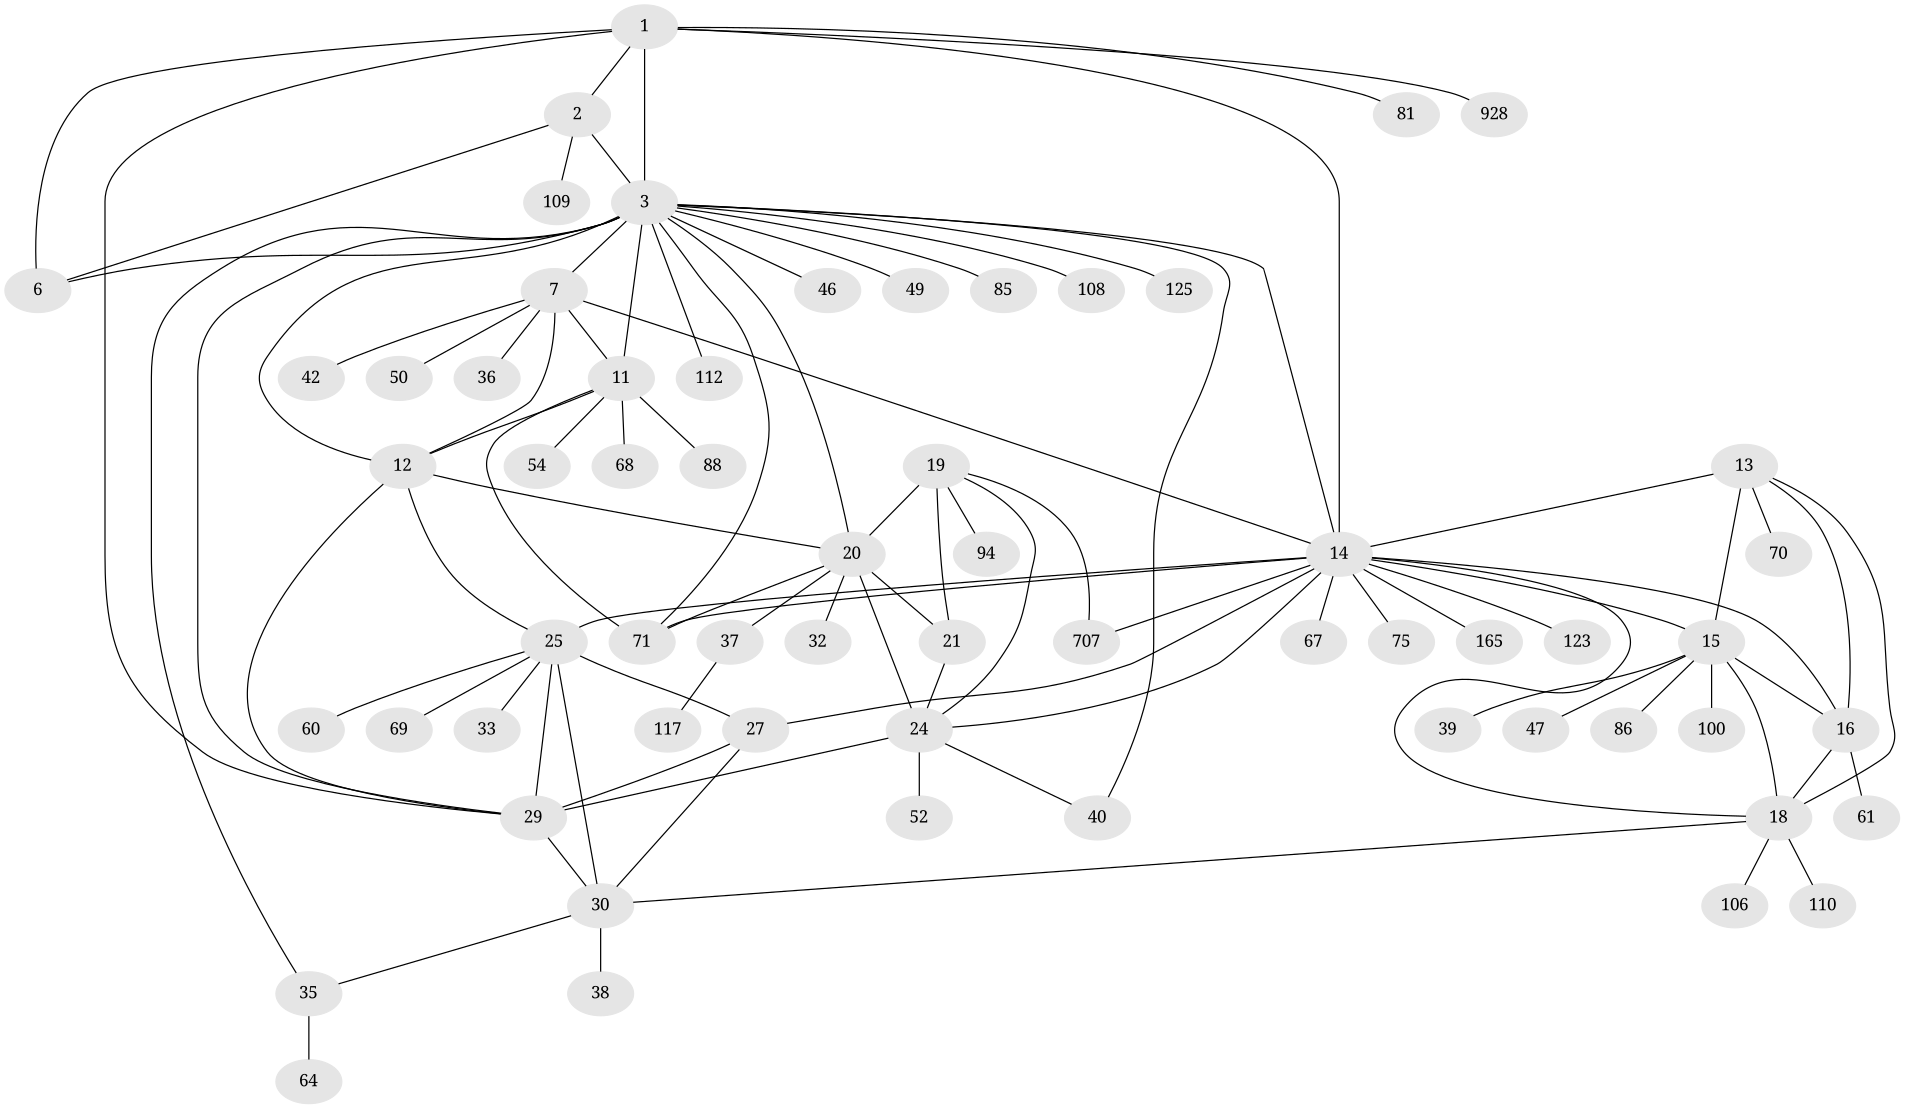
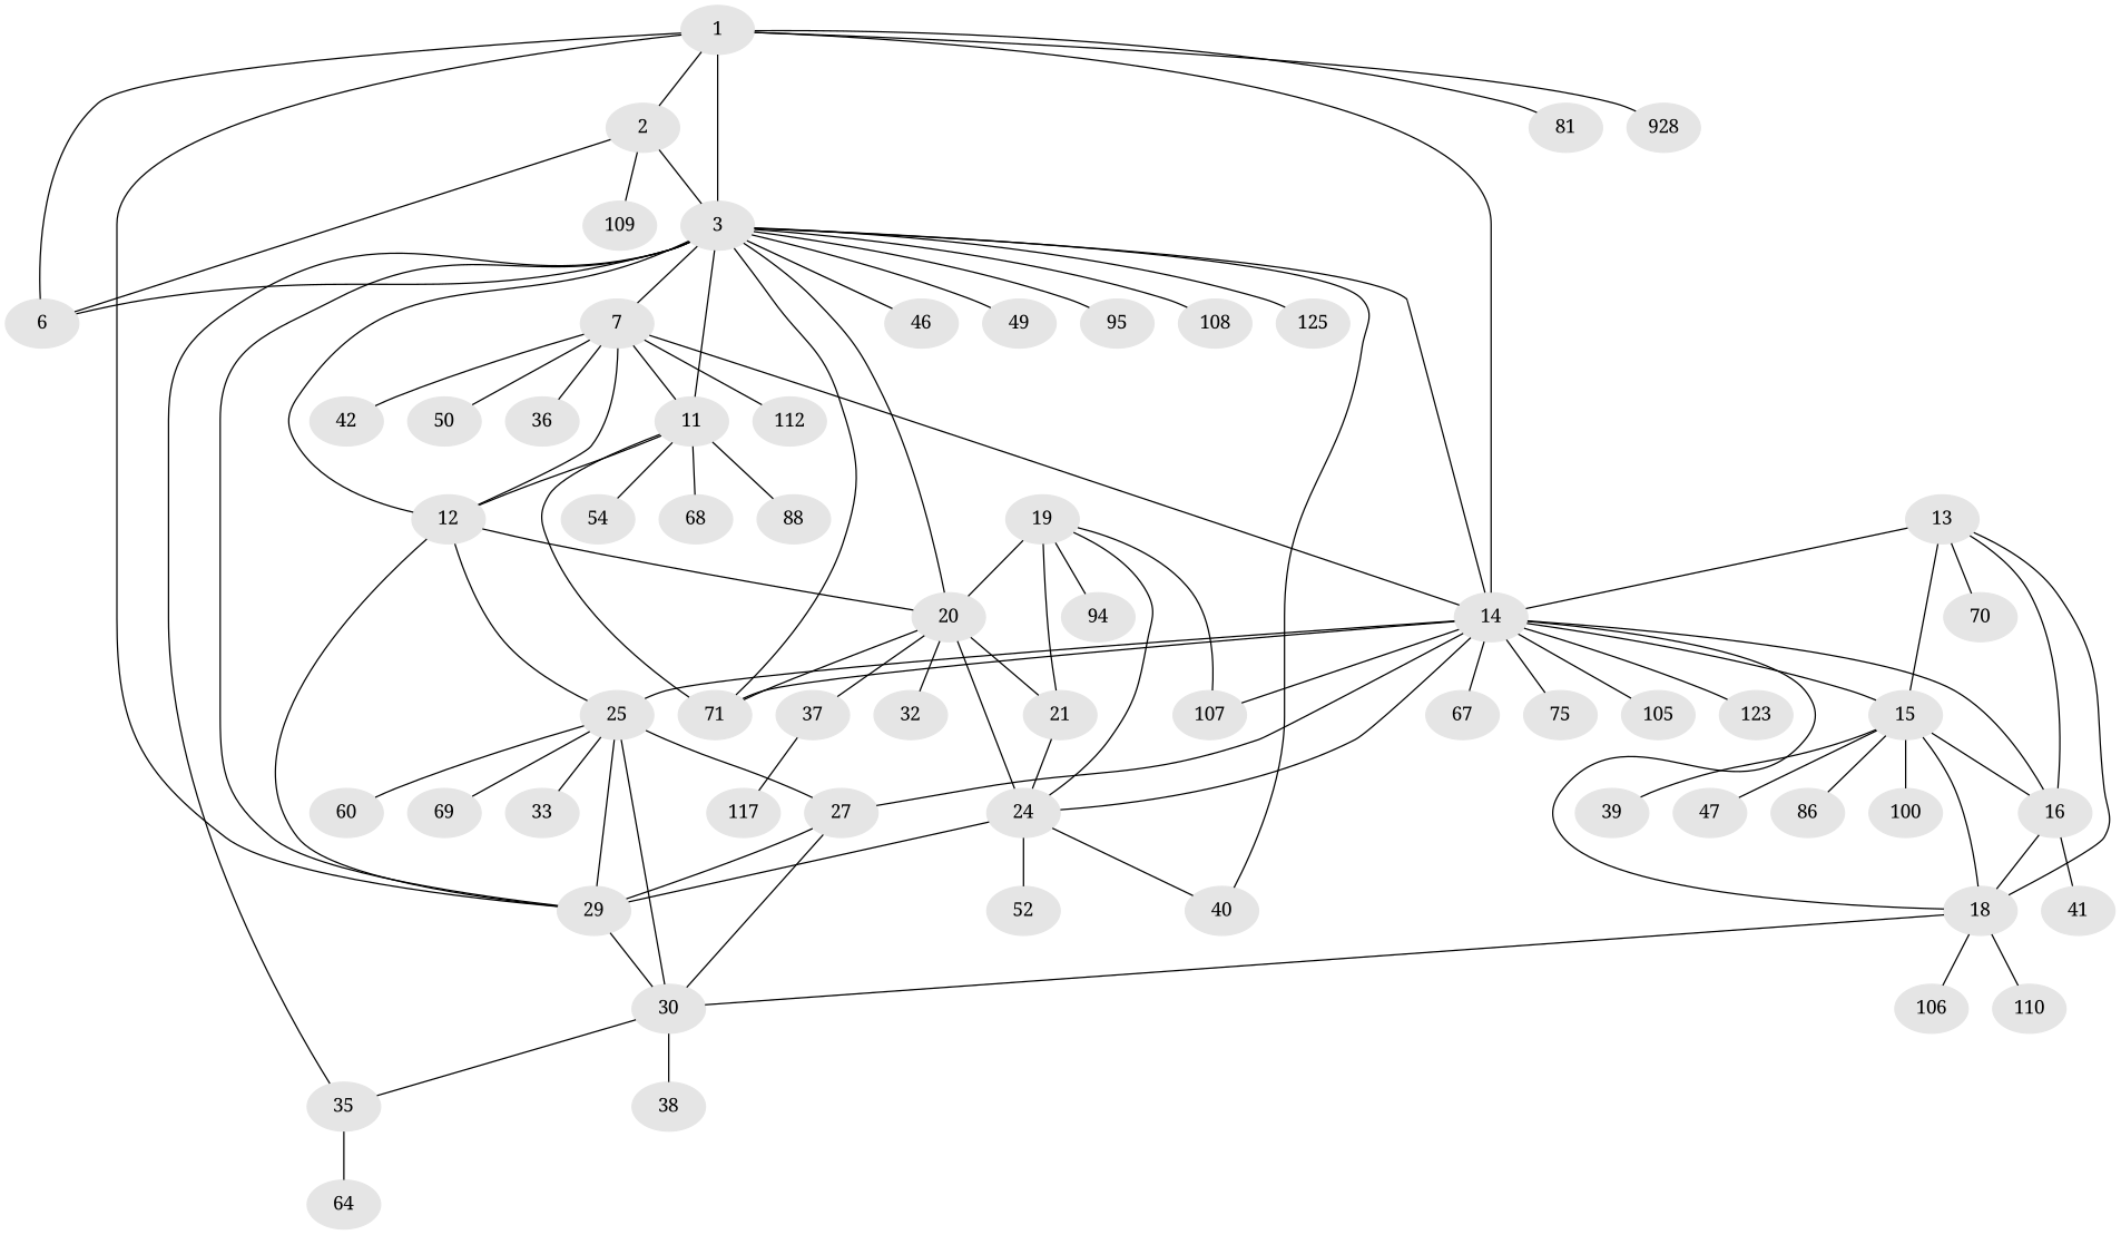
  graph {
    fontname="Noto Serif"
    node [color=gray90 fontname="Noto Serif" style=filled]
    edge [fontname="Noto Serif"]
    1 [super="+58+34"]
    2
    3 [super="+8+5+4+76+90+85"]
    6 [super="+80"]
    14
    29
    81
    n8 [label=928]
    109
    7 [super="+9+51+31+96+79"]
    11
    12
    20 [super="+23+104+22"]
    35 [super="+57"]
    40 [super="+73+72"]
    46
    49
    71 [super="+93"]
-   95 [label=85]
+   95
    108
    112
    125
    25 [super="+87+26+45+78"]
    15 [super="+17"]
    16 [super="+66"]
    18
    24 [super="+48+99+124+55"]
    27 [super="+89+127"]
    67
    75
-   105 [label=165]
-   107 [label=707]
+   105
+   107
    123
    30 [super="+44+43+111+83"]
    36
    42
    50
    54
    68
    88 [super="+116"]
    21 [super="+63"]
    32
    37
    64
    33
    60
    69
    13
    70 [super="+97"]
    39
    47 [super="+113+126"]
    86
    100
-   41 [label=61]
+   41
    106
    110
    52
    38
    19
    94
    117
    1 -- 2
    1 -- 3 [weight=3]
    1 -- 6
    1 -- 14
    1 -- 29
    1 -- 81
    1 -- n8
    2 -- 3 [weight=3]
    2 -- 6
    2 -- 109
    3 -- 6 [weight=3]
    3 -- 14
    3 -- 29
    3 -- 7 [weight=3]
    3 -- 11
    3 -- 12
    3 -- 20
    3 -- 35
    3 -- 40
    3 -- 46
    3 -- 49
    3 -- 71
    3 -- 95
    3 -- 108
-   3 -- 112
+   7 -- 112
    3 -- 125
    14 -- 71
    14 -- 25
    14 -- 15 [weight=2]
    14 -- 16
    14 -- 18
    14 -- 24
    14 -- 27
    14 -- 67
    14 -- 75
    14 -- 105
    14 -- 107
    14 -- 123
    29 -- 30
    7 -- 14
    7 -- 11 [weight=3]
    7 -- 12 [weight=3]
    7 -- 36
    7 -- 42
    7 -- 50
    11 -- 12
    11 -- 71
    11 -- 54
    11 -- 68
    11 -- 88
    12 -- 29
    12 -- 20
    12 -- 25
    20 -- 71
    20 -- 24 [weight=3]
    20 -- 21 [weight=3]
    20 -- 32
    20 -- 37
    35 -- 64
    25 -- 29 [weight=3]
    25 -- 27 [weight=3]
    25 -- 30 [weight=3]
    25 -- 33
    25 -- 60
    25 -- 69
    15 -- 16 [weight=2]
    15 -- 18 [weight=2]
    15 -- 39
    15 -- 47
    15 -- 86
    15 -- 100
    16 -- 18
    16 -- 41
    18 -- 30
    18 -- 106
    18 -- 110
    24 -- 29
    24 -- 40
    24 -- 52
    27 -- 29
    27 -- 30
    30 -- 35
    30 -- 38
    21 -- 24
    37 -- 117
    13 -- 14
    13 -- 15 [weight=2]
    13 -- 16
    13 -- 18
    13 -- 70
    19 -- 20 [weight=3]
    19 -- 24
    19 -- 107
    19 -- 21
    19 -- 94
  }
